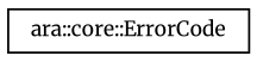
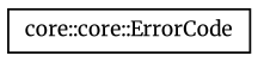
  digraph {
    rankdir=TB
    fontname=Merriweather
-   n1 [color=black fillcolor=white fontname=Merriweather fontsize=10 height=0.2 label="ara::core::ErrorCode" shape=record style=filled width=0.4]
+   n1 [color=black fillcolor=white fontname=Merriweather fontsize=10 height=0.2 label="core::core::ErrorCode" shape=record style=filled width=0.4]
  }
